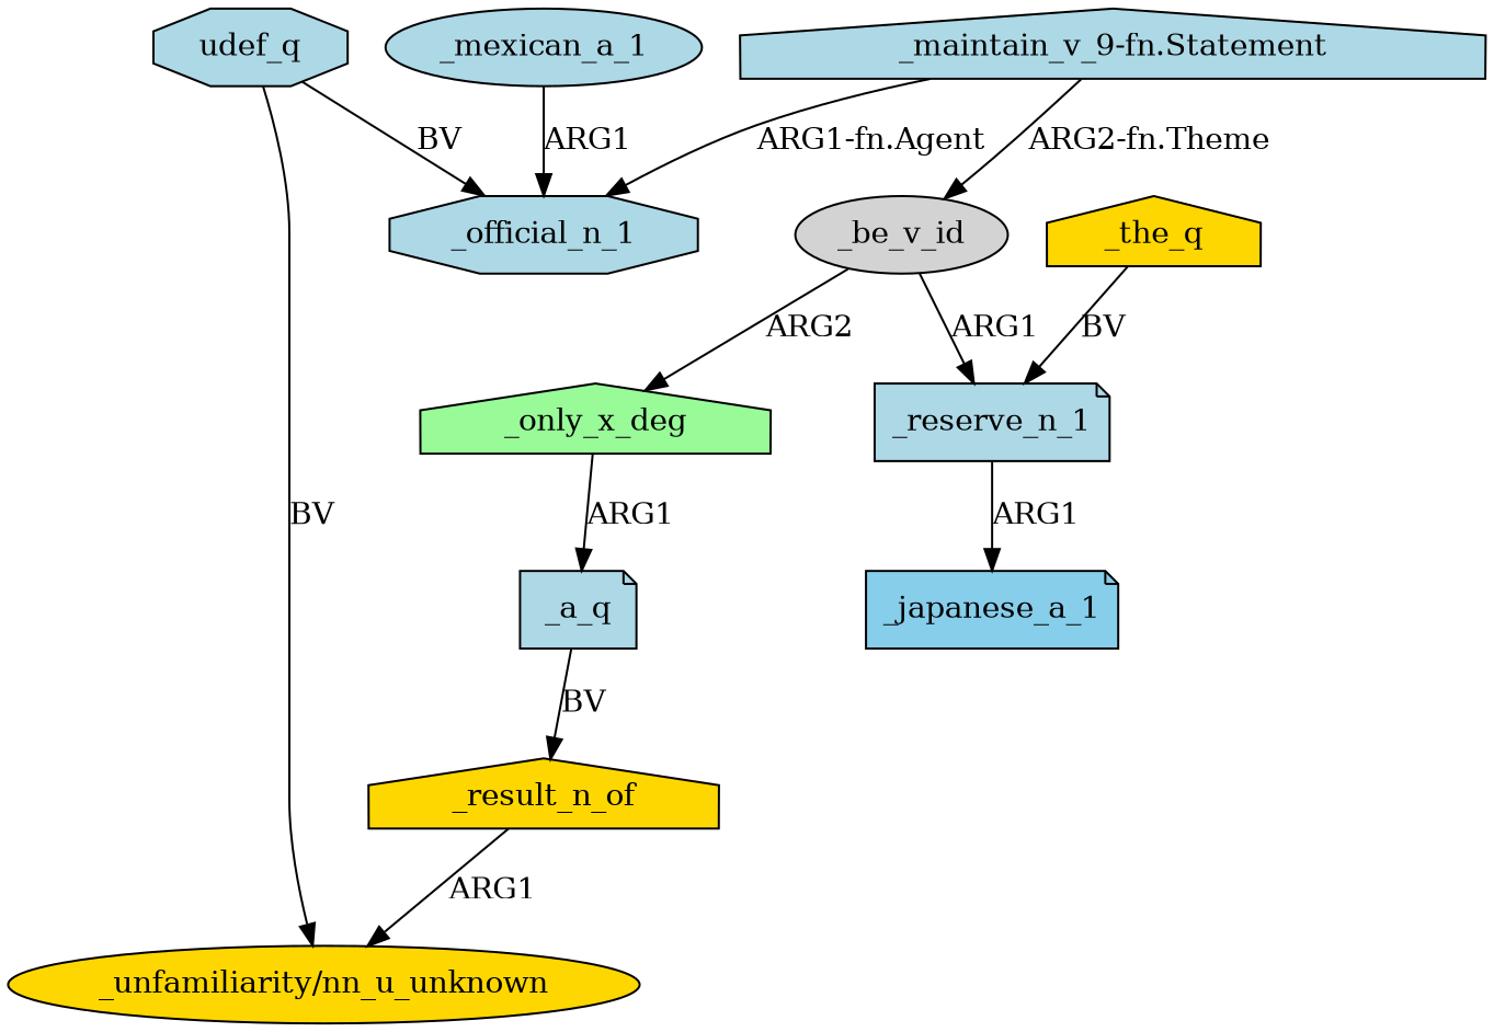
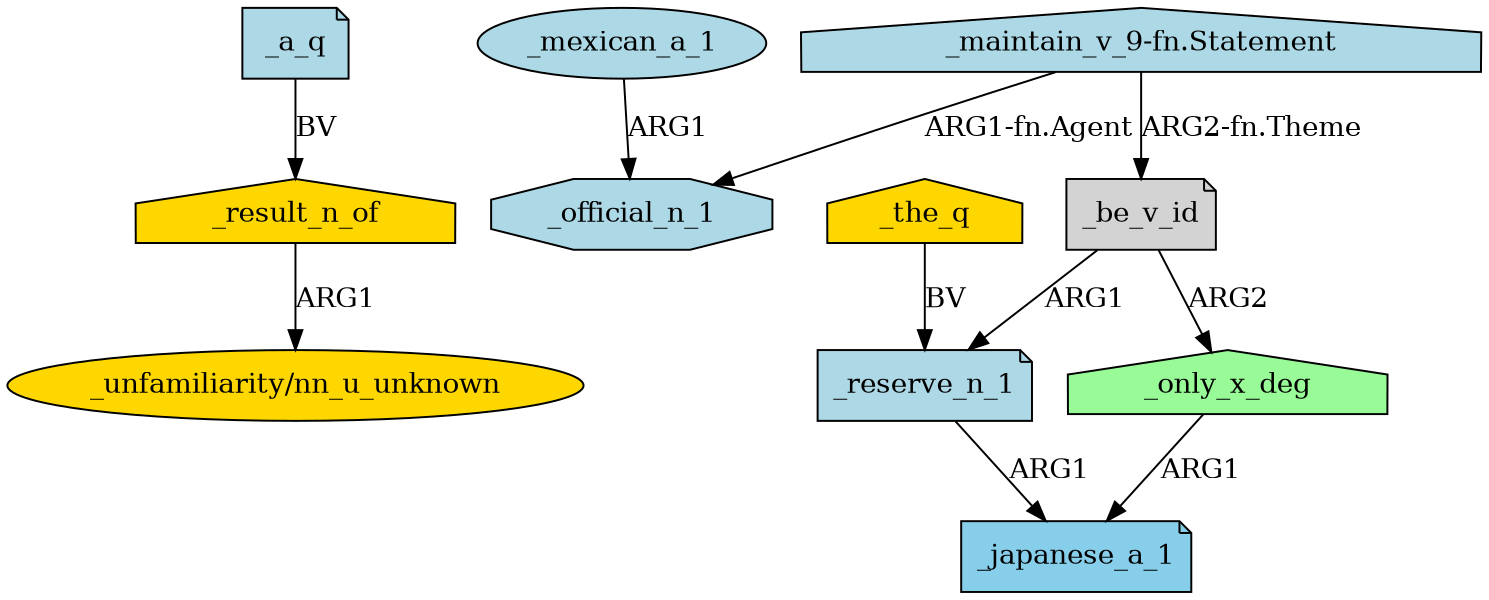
  digraph {
    node [fillcolor=lightblue shape=house style=filled]
    _result_n_of [fillcolor=gold]
    "_unfamiliarity/nn_u_unknown" [fillcolor=gold shape=ellipse]
    _mexican_a_1 [shape=ellipse]
    _official_n_1 [shape=octagon]
    _a_q [shape=note]
    _the_q [fillcolor=gold]
    _reserve_n_1 [shape=note]
    _japanese_a_1 [fillcolor=skyblue shape=note]
-   udef_q [shape=octagon]
    n10 [label="_maintain_v_9-fn.Statement"]
-   _be_v_id [fillcolor=lightgrey shape=ellipse]
+   _be_v_id [fillcolor=lightgrey shape=note]
    _only_x_deg [fillcolor=palegreen]
    _result_n_of -> "_unfamiliarity/nn_u_unknown" [label=ARG1]
    _mexican_a_1 -> _official_n_1 [label=ARG1]
    _a_q -> _result_n_of [label=BV]
    _the_q -> _reserve_n_1 [label=BV]
    _reserve_n_1 -> _japanese_a_1 [label=ARG1]
-   udef_q -> "_unfamiliarity/nn_u_unknown" [label=BV]
-   udef_q -> _official_n_1 [label=BV]
    n10 -> _official_n_1 [label="ARG1-fn.Agent"]
    n10 -> _be_v_id [label="ARG2-fn.Theme"]
    _be_v_id -> _reserve_n_1 [label=ARG1]
    _be_v_id -> _only_x_deg [label=ARG2]
-   _only_x_deg -> _a_q [label=ARG1]
+   _only_x_deg -> _japanese_a_1 [label=ARG1]
  }
